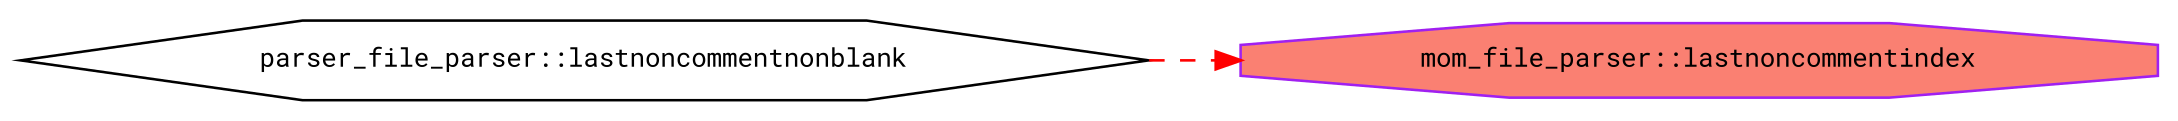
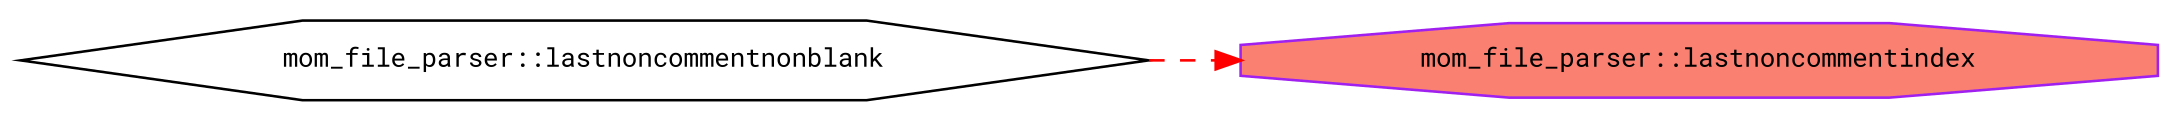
  digraph {
    rankdir=LR
    fontname="Roboto Mono"
    node [fontname="Roboto Mono" fontsize=10 style=filled]
-   n1 [color=black fillcolor=white fontcolor=black height=0.2 label="parser_file_parser::lastnoncommentnonblank" shape=hexagon width=0.4]
+   n1 [color=black fillcolor=white fontcolor=black height=0.2 label="mom_file_parser::lastnoncommentnonblank" shape=hexagon width=0.4]
    n2 [color=purple fillcolor=salmon height=0.2 label="mom_file_parser::lastnoncommentindex" shape=octagon width=0.4]
    n1 -> n2 [color=red fontname="Roboto Mono" fontsize=10 labelfontname=Helvetica labelfontsize=10 style=dashed]
  }
